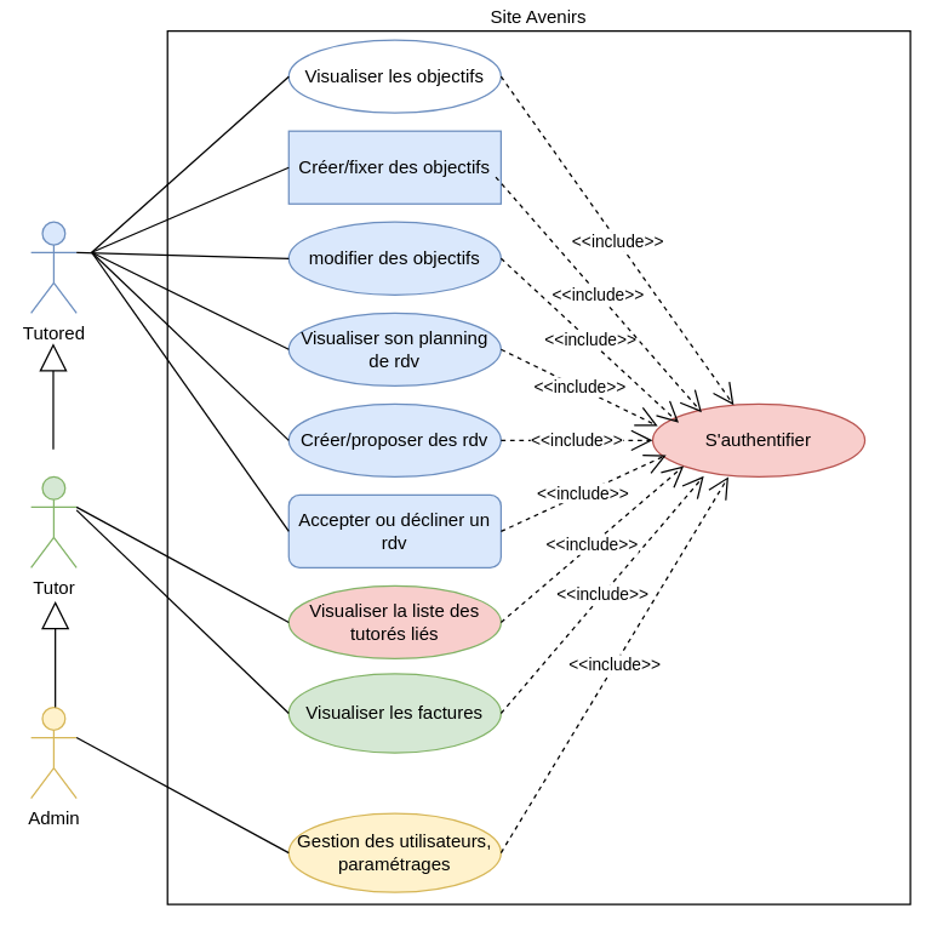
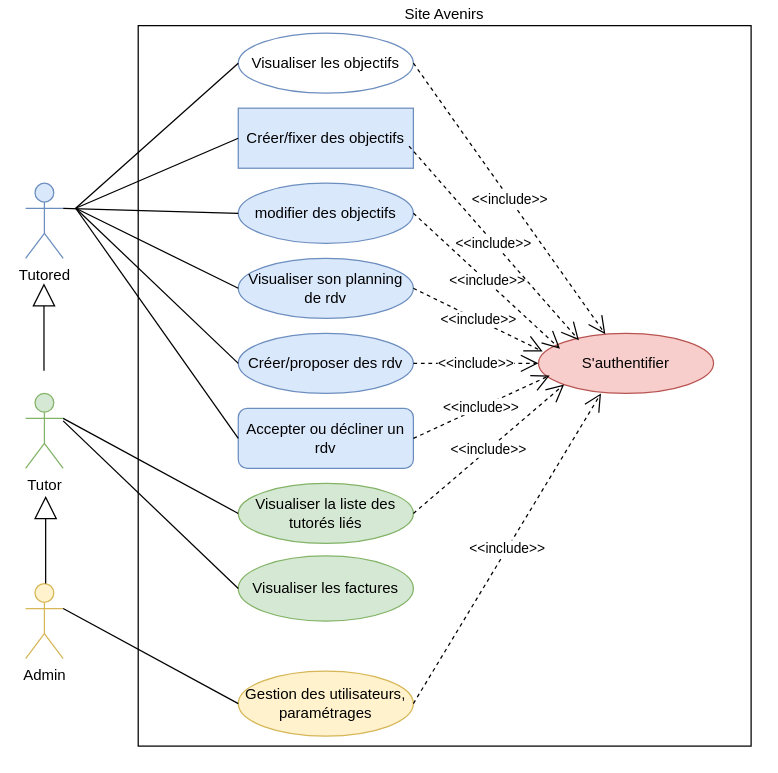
  <mxCell id="0" />
  <mxCell id="1" parent="0" />
  <mxCell id="2" value="Tutored" style="shape=umlActor;verticalLabelPosition=bottom;verticalAlign=top;html=1;outlineConnect=0;fillColor=#dae8fc;strokeColor=#6c8ebf;" parent="1" vertex="1"><mxGeometry x="20" y="146" width="30" height="60" as="geometry" /></mxCell>
  <mxCell id="3" value="Tutor" style="shape=umlActor;verticalLabelPosition=bottom;verticalAlign=top;html=1;outlineConnect=0;fillColor=#d5e8d4;strokeColor=#82b366;" parent="1" vertex="1"><mxGeometry x="20" y="314" width="30" height="60" as="geometry" /></mxCell>
  <mxCell id="4" value="Admin" style="shape=umlActor;verticalLabelPosition=bottom;verticalAlign=top;html=1;outlineConnect=0;fillColor=#fff2cc;strokeColor=#d6b656;" parent="1" vertex="1"><mxGeometry x="20" y="466" width="30" height="60" as="geometry" /></mxCell>
  <mxCell id="5" value="Site Avenirs" style="html=1;whiteSpace=wrap;glass=0;labelPosition=center;verticalLabelPosition=top;align=center;verticalAlign=bottom;" parent="1" vertex="1"><mxGeometry x="110" y="20" width="490" height="576" as="geometry" /></mxCell>
  <mxCell id="6" value="S'authentifier" style="ellipse;whiteSpace=wrap;html=1;labelBackgroundColor=none;fillColor=#f8cecc;strokeColor=#b85450;" parent="1" vertex="1"><mxGeometry x="430" y="266" width="140" height="48" as="geometry" /></mxCell>
  <mxCell id="7" value="Visualiser les objectifs" style="ellipse;whiteSpace=wrap;html=1;fillColor=#ffffff;strokeColor=#6c8ebf;" parent="1" vertex="1"><mxGeometry x="190" y="26" width="140" height="48" as="geometry" /></mxCell>
  <mxCell id="8" value="Créer/fixer des objectifs" style="whiteSpace=wrap;html=1;fillColor=#dae8fc;strokeColor=#6c8ebf;rounded=0;" parent="1" vertex="1"><mxGeometry x="190" y="86" width="140" height="48" as="geometry" /></mxCell>
  <mxCell id="9" value="Créer/proposer des rdv" style="ellipse;whiteSpace=wrap;html=1;fillColor=#dae8fc;strokeColor=#6c8ebf;" parent="1" vertex="1"><mxGeometry x="190" y="266" width="140" height="48" as="geometry" /></mxCell>
  <mxCell id="10" value="Accepter ou décliner un rdv" style="whiteSpace=wrap;html=1;fillColor=#dae8fc;strokeColor=#6c8ebf;rounded=1;" parent="1" vertex="1"><mxGeometry x="190" y="326" width="140" height="48" as="geometry" /></mxCell>
- <mxCell id="11" value="Visualiser la liste des tutorés liés" style="ellipse;whiteSpace=wrap;html=1;fillColor=#f8cecc;strokeColor=#82b366;" parent="1" vertex="1"><mxGeometry x="190" y="386" width="140" height="48" as="geometry" /></mxCell>
+ <mxCell id="11" value="Visualiser la liste des tutorés liés" style="ellipse;whiteSpace=wrap;html=1;fillColor=#d5e8d4;strokeColor=#82b366;" parent="1" vertex="1"><mxGeometry x="190" y="386" width="140" height="48" as="geometry" /></mxCell>
  <mxCell id="12" value="Visualiser son planning de rdv" style="ellipse;whiteSpace=wrap;html=1;fillColor=#dae8fc;strokeColor=#6c8ebf;" parent="1" vertex="1"><mxGeometry x="190" y="206" width="140" height="48" as="geometry" /></mxCell>
  <mxCell id="13" value="Visualiser les factures" style="ellipse;whiteSpace=wrap;html=1;fillColor=#d5e8d4;strokeColor=#82b366;" parent="1" vertex="1"><mxGeometry x="190" y="444" width="140" height="52" as="geometry" /></mxCell>
  <mxCell id="14" value="modifier des objectifs" style="ellipse;whiteSpace=wrap;html=1;fillColor=#dae8fc;strokeColor=#6c8ebf;" parent="1" vertex="1"><mxGeometry x="190" y="146" width="140" height="48" as="geometry" /></mxCell>
- <mxCell id="15" value="&amp;lt;&amp;lt;include&amp;gt;&amp;gt;" style="endArrow=open;endSize=12;dashed=1;html=1;rounded=0;exitX=1;exitY=0.5;exitDx=0;exitDy=0;entryX=0.241;entryY=0.991;entryDx=0;entryDy=0;entryPerimeter=0;" parent="1" source="13" target="6" edge="1"><mxGeometry width="160" relative="1" as="geometry"><mxPoint x="350" y="466" as="sourcePoint" /><mxPoint x="420" y="306" as="targetPoint" /></mxGeometry></mxCell>
  <mxCell id="16" value="&amp;lt;&amp;lt;include&amp;gt;&amp;gt;" style="endArrow=open;endSize=12;dashed=1;html=1;rounded=0;exitX=1;exitY=0.5;exitDx=0;exitDy=0;entryX=0;entryY=1;entryDx=0;entryDy=0;" parent="1" source="11" target="6" edge="1"><mxGeometry width="160" relative="1" as="geometry"><mxPoint x="330" y="428" as="sourcePoint" /><mxPoint x="500" y="272" as="targetPoint" /></mxGeometry></mxCell>
  <mxCell id="17" value="Gestion des utilisateurs, paramétrages" style="ellipse;whiteSpace=wrap;html=1;fillColor=#fff2cc;strokeColor=#d6b656;" parent="1" vertex="1"><mxGeometry x="190" y="536" width="140" height="52" as="geometry" /></mxCell>
  <mxCell id="18" value="&amp;lt;&amp;lt;include&amp;gt;&amp;gt;" style="endArrow=open;endSize=12;dashed=1;html=1;rounded=0;exitX=1;exitY=0.5;exitDx=0;exitDy=0;entryX=0.357;entryY=1;entryDx=0;entryDy=0;entryPerimeter=0;" parent="1" source="17" target="6" edge="1"><mxGeometry width="160" relative="1" as="geometry"><mxPoint x="354" y="554" as="sourcePoint" /><mxPoint x="430" y="296" as="targetPoint" /></mxGeometry></mxCell>
  <mxCell id="19" value="&amp;lt;&amp;lt;include&amp;gt;&amp;gt;" style="endArrow=open;endSize=12;dashed=1;html=1;rounded=0;exitX=1;exitY=0.5;exitDx=0;exitDy=0;entryX=0.064;entryY=0.703;entryDx=0;entryDy=0;entryPerimeter=0;" parent="1" source="10" target="6" edge="1"><mxGeometry width="160" relative="1" as="geometry"><mxPoint x="340" y="420" as="sourcePoint" /><mxPoint x="460" y="317" as="targetPoint" /></mxGeometry></mxCell>
  <mxCell id="20" value="&amp;lt;&amp;lt;include&amp;gt;&amp;gt;" style="endArrow=open;endSize=12;dashed=1;html=1;rounded=0;exitX=1;exitY=0.5;exitDx=0;exitDy=0;entryX=0;entryY=0.5;entryDx=0;entryDy=0;" parent="1" source="9" target="6" edge="1"><mxGeometry width="160" relative="1" as="geometry"><mxPoint x="350" y="430" as="sourcePoint" /><mxPoint x="470" y="327" as="targetPoint" /></mxGeometry></mxCell>
  <mxCell id="21" value="&amp;lt;&amp;lt;include&amp;gt;&amp;gt;" style="endArrow=open;endSize=12;dashed=1;html=1;rounded=0;exitX=1;exitY=0.5;exitDx=0;exitDy=0;entryX=0.024;entryY=0.301;entryDx=0;entryDy=0;entryPerimeter=0;" parent="1" source="12" target="6" edge="1"><mxGeometry width="160" relative="1" as="geometry"><mxPoint x="360" y="440" as="sourcePoint" /><mxPoint x="480" y="337" as="targetPoint" /></mxGeometry></mxCell>
  <mxCell id="22" value="&amp;lt;&amp;lt;include&amp;gt;&amp;gt;" style="endArrow=open;endSize=12;dashed=1;html=1;rounded=0;exitX=1;exitY=0.5;exitDx=0;exitDy=0;entryX=0.123;entryY=0.258;entryDx=0;entryDy=0;entryPerimeter=0;" parent="1" source="14" target="6" edge="1"><mxGeometry width="160" relative="1" as="geometry"><mxPoint x="370" y="450" as="sourcePoint" /><mxPoint x="490" y="347" as="targetPoint" /></mxGeometry></mxCell>
  <mxCell id="23" value="&amp;lt;&amp;lt;include&amp;gt;&amp;gt;" style="endArrow=open;endSize=12;dashed=1;html=1;rounded=0;exitX=0.975;exitY=0.631;exitDx=0;exitDy=0;entryX=0.231;entryY=0.114;entryDx=0;entryDy=0;exitPerimeter=0;entryPerimeter=0;" parent="1" source="8" target="6" edge="1"><mxGeometry width="160" relative="1" as="geometry"><mxPoint x="380" y="460" as="sourcePoint" /><mxPoint x="500" y="357" as="targetPoint" /></mxGeometry></mxCell>
  <mxCell id="24" value="&amp;lt;&amp;lt;include&amp;gt;&amp;gt;" style="endArrow=open;endSize=12;dashed=1;html=1;rounded=0;exitX=1;exitY=0.5;exitDx=0;exitDy=0;" parent="1" source="7" target="6" edge="1"><mxGeometry width="160" relative="1" as="geometry"><mxPoint x="390" y="470" as="sourcePoint" /><mxPoint x="510" y="367" as="targetPoint" /></mxGeometry></mxCell>
  <mxCell id="25" value="" style="endArrow=block;endSize=16;endFill=0;html=1;rounded=0;exitX=0.5;exitY=0;exitDx=0;exitDy=0;exitPerimeter=0;" parent="1" edge="1"><mxGeometry width="160" relative="1" as="geometry"><mxPoint x="36" y="466" as="sourcePoint" /><mxPoint x="36" y="396" as="targetPoint" /></mxGeometry></mxCell>
  <mxCell id="26" value="" style="endArrow=block;endSize=16;endFill=0;html=1;rounded=0;exitX=0.5;exitY=0;exitDx=0;exitDy=0;exitPerimeter=0;" parent="1" edge="1"><mxGeometry width="160" relative="1" as="geometry"><mxPoint x="34.66" y="296" as="sourcePoint" /><mxPoint x="34.66" y="226" as="targetPoint" /></mxGeometry></mxCell>
  <mxCell id="27" style="rounded=0;orthogonalLoop=1;jettySize=auto;html=1;entryX=0;entryY=0.5;entryDx=0;entryDy=0;endArrow=none;endFill=0;" parent="1" target="7" edge="1"><mxGeometry relative="1" as="geometry"><mxPoint x="60" y="166" as="sourcePoint" /></mxGeometry></mxCell>
  <mxCell id="28" style="rounded=0;orthogonalLoop=1;jettySize=auto;html=1;entryX=0;entryY=0.5;entryDx=0;entryDy=0;endArrow=none;endFill=0;" parent="1" target="8" edge="1"><mxGeometry relative="1" as="geometry"><mxPoint x="60" y="166" as="sourcePoint" /><mxPoint x="190" y="74" as="targetPoint" /></mxGeometry></mxCell>
  <mxCell id="29" style="rounded=0;orthogonalLoop=1;jettySize=auto;html=1;entryX=0;entryY=0.5;entryDx=0;entryDy=0;endArrow=none;endFill=0;" parent="1" target="14" edge="1"><mxGeometry relative="1" as="geometry"><mxPoint x="50" y="166" as="sourcePoint" /><mxPoint x="190" y="134" as="targetPoint" /></mxGeometry></mxCell>
  <mxCell id="30" style="rounded=0;orthogonalLoop=1;jettySize=auto;html=1;entryX=0;entryY=0.5;entryDx=0;entryDy=0;endArrow=none;endFill=0;" parent="1" target="12" edge="1"><mxGeometry relative="1" as="geometry"><mxPoint x="60" y="166" as="sourcePoint" /><mxPoint x="190" y="190" as="targetPoint" /></mxGeometry></mxCell>
  <mxCell id="31" style="rounded=0;orthogonalLoop=1;jettySize=auto;html=1;entryX=0;entryY=0.5;entryDx=0;entryDy=0;endArrow=none;endFill=0;" parent="1" target="9" edge="1"><mxGeometry relative="1" as="geometry"><mxPoint x="60" y="166" as="sourcePoint" /><mxPoint x="190" y="266" as="targetPoint" /></mxGeometry></mxCell>
  <mxCell id="32" style="rounded=0;orthogonalLoop=1;jettySize=auto;html=1;entryX=0;entryY=0.5;entryDx=0;entryDy=0;endArrow=none;endFill=0;" parent="1" target="10" edge="1"><mxGeometry relative="1" as="geometry"><mxPoint x="60" y="166" as="sourcePoint" /><mxPoint x="190" y="314" as="targetPoint" /></mxGeometry></mxCell>
  <mxCell id="33" style="rounded=0;orthogonalLoop=1;jettySize=auto;html=1;entryX=0;entryY=0.5;entryDx=0;entryDy=0;endArrow=none;endFill=0;exitX=1;exitY=0.333;exitDx=0;exitDy=0;exitPerimeter=0;" parent="1" source="3" target="11" edge="1"><mxGeometry relative="1" as="geometry"><mxPoint x="80" y="286" as="sourcePoint" /><mxPoint x="210" y="470" as="targetPoint" /></mxGeometry></mxCell>
  <mxCell id="34" style="rounded=0;orthogonalLoop=1;jettySize=auto;html=1;entryX=0;entryY=0.5;entryDx=0;entryDy=0;endArrow=none;endFill=0;" parent="1" target="13" edge="1"><mxGeometry relative="1" as="geometry"><mxPoint x="50" y="336" as="sourcePoint" /><mxPoint x="190" y="434" as="targetPoint" /></mxGeometry></mxCell>
  <mxCell id="35" style="rounded=0;orthogonalLoop=1;jettySize=auto;html=1;entryX=0;entryY=0.5;entryDx=0;entryDy=0;endArrow=none;endFill=0;exitX=1;exitY=0.333;exitDx=0;exitDy=0;exitPerimeter=0;" parent="1" source="4" target="17" edge="1"><mxGeometry relative="1" as="geometry"><mxPoint x="60" y="495" as="sourcePoint" /><mxPoint x="200" y="629" as="targetPoint" /></mxGeometry></mxCell>
